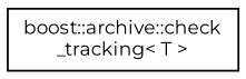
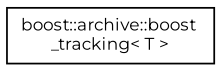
  digraph {
    rankdir=LR
    fontname=Montserrat
-   n1 [color=black fillcolor=white fontname=Montserrat fontsize=10 height=0.2 label="boost::archive::check\l_tracking\< T \>" shape=record style=filled width=0.4]
+   n1 [color=black fillcolor=white fontname=Montserrat fontsize=10 height=0.2 label="boost::archive::boost\l_tracking\< T \>" shape=record style=filled width=0.4]
  }
